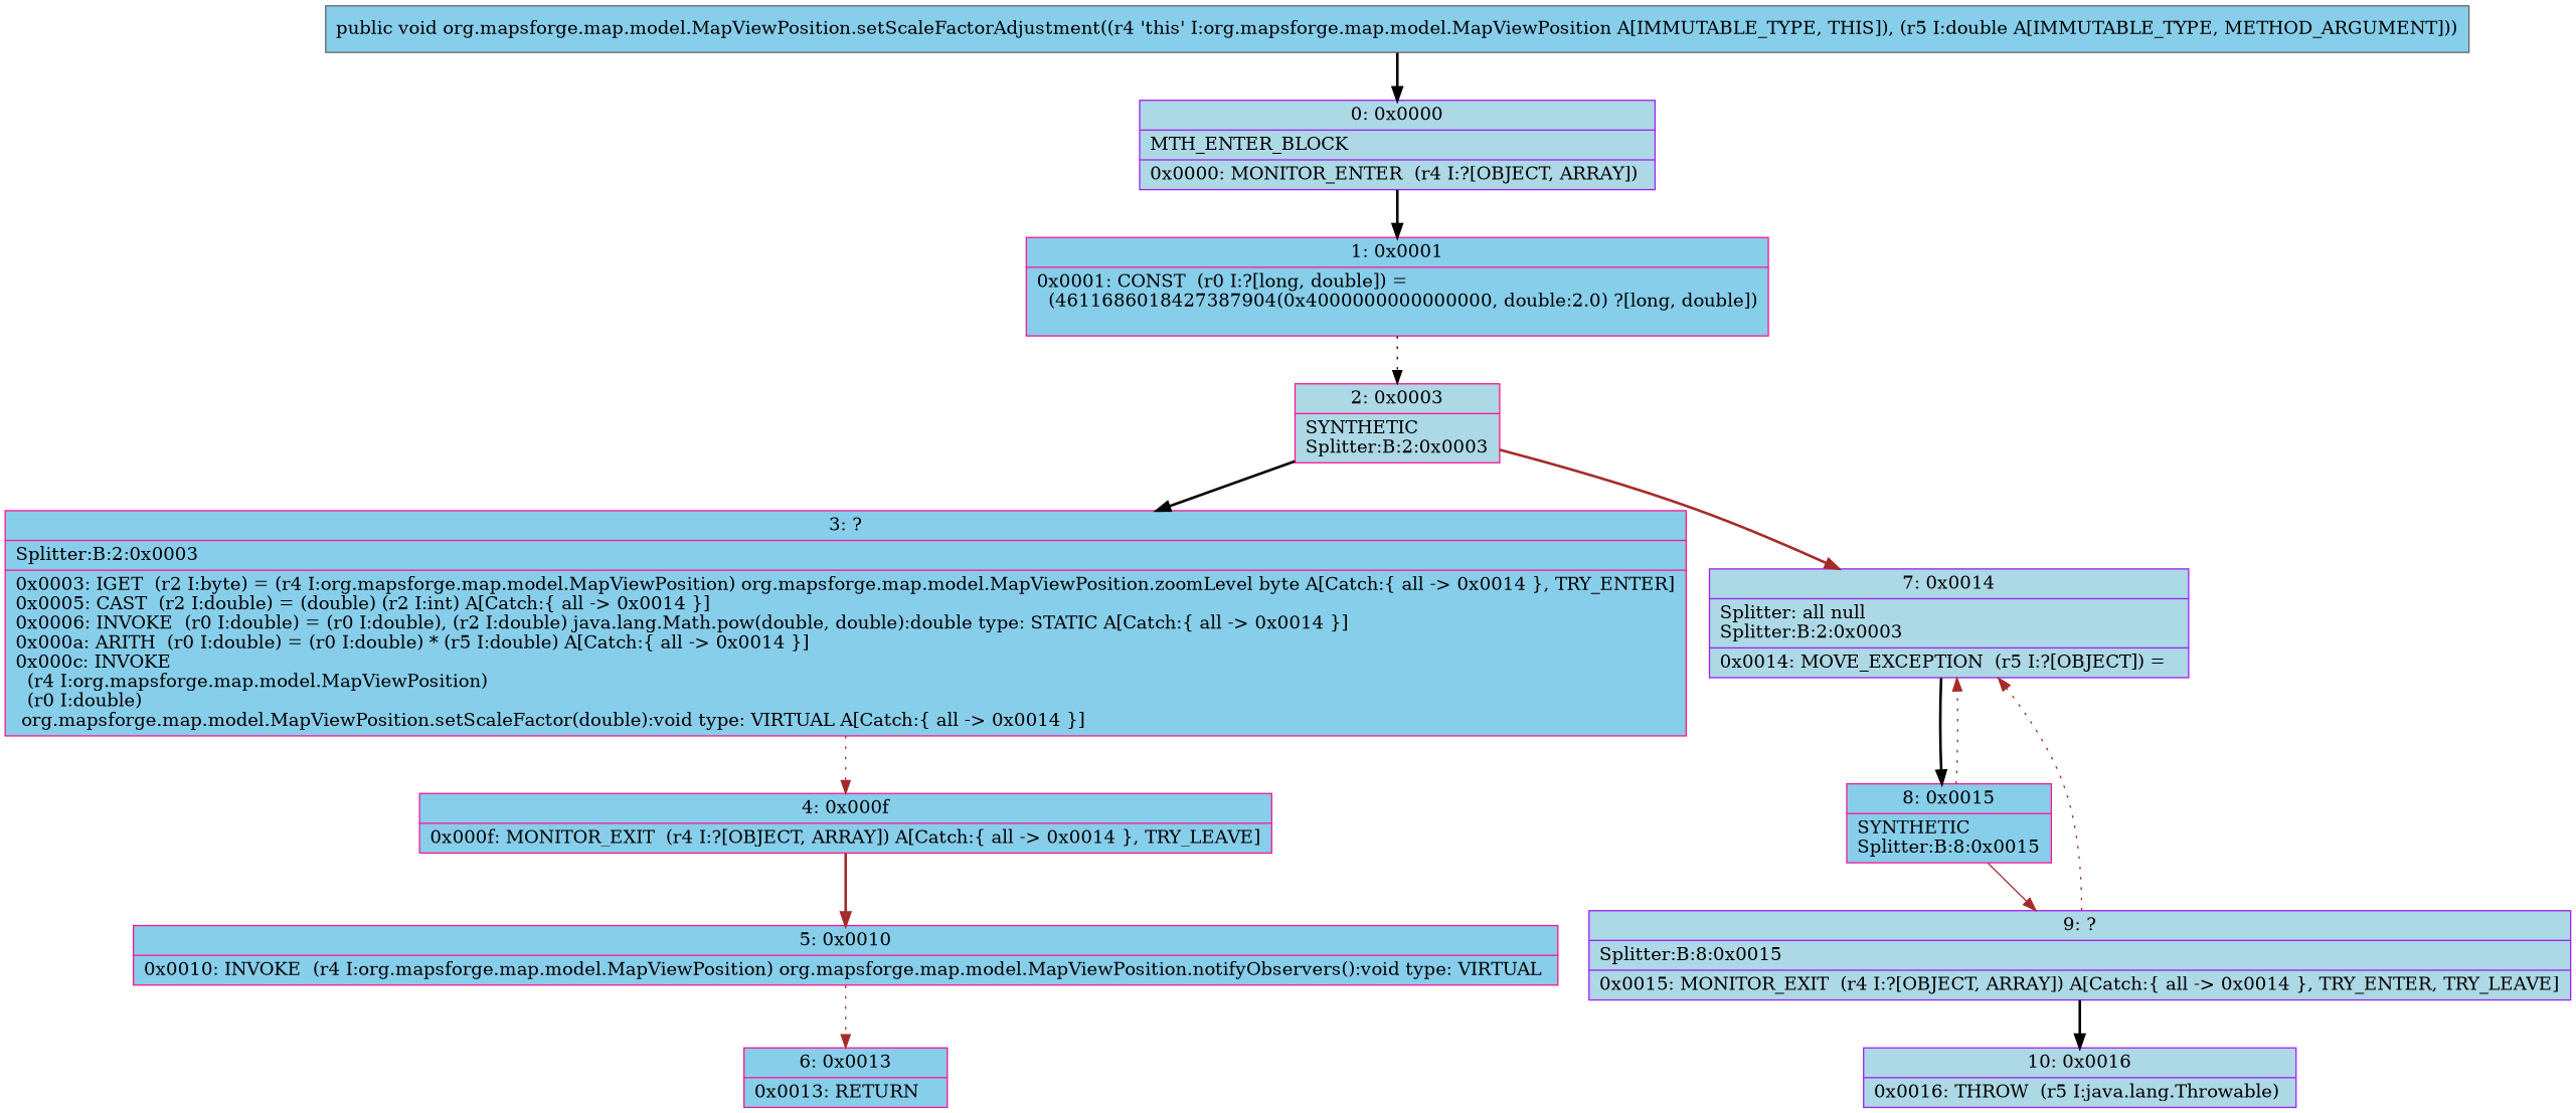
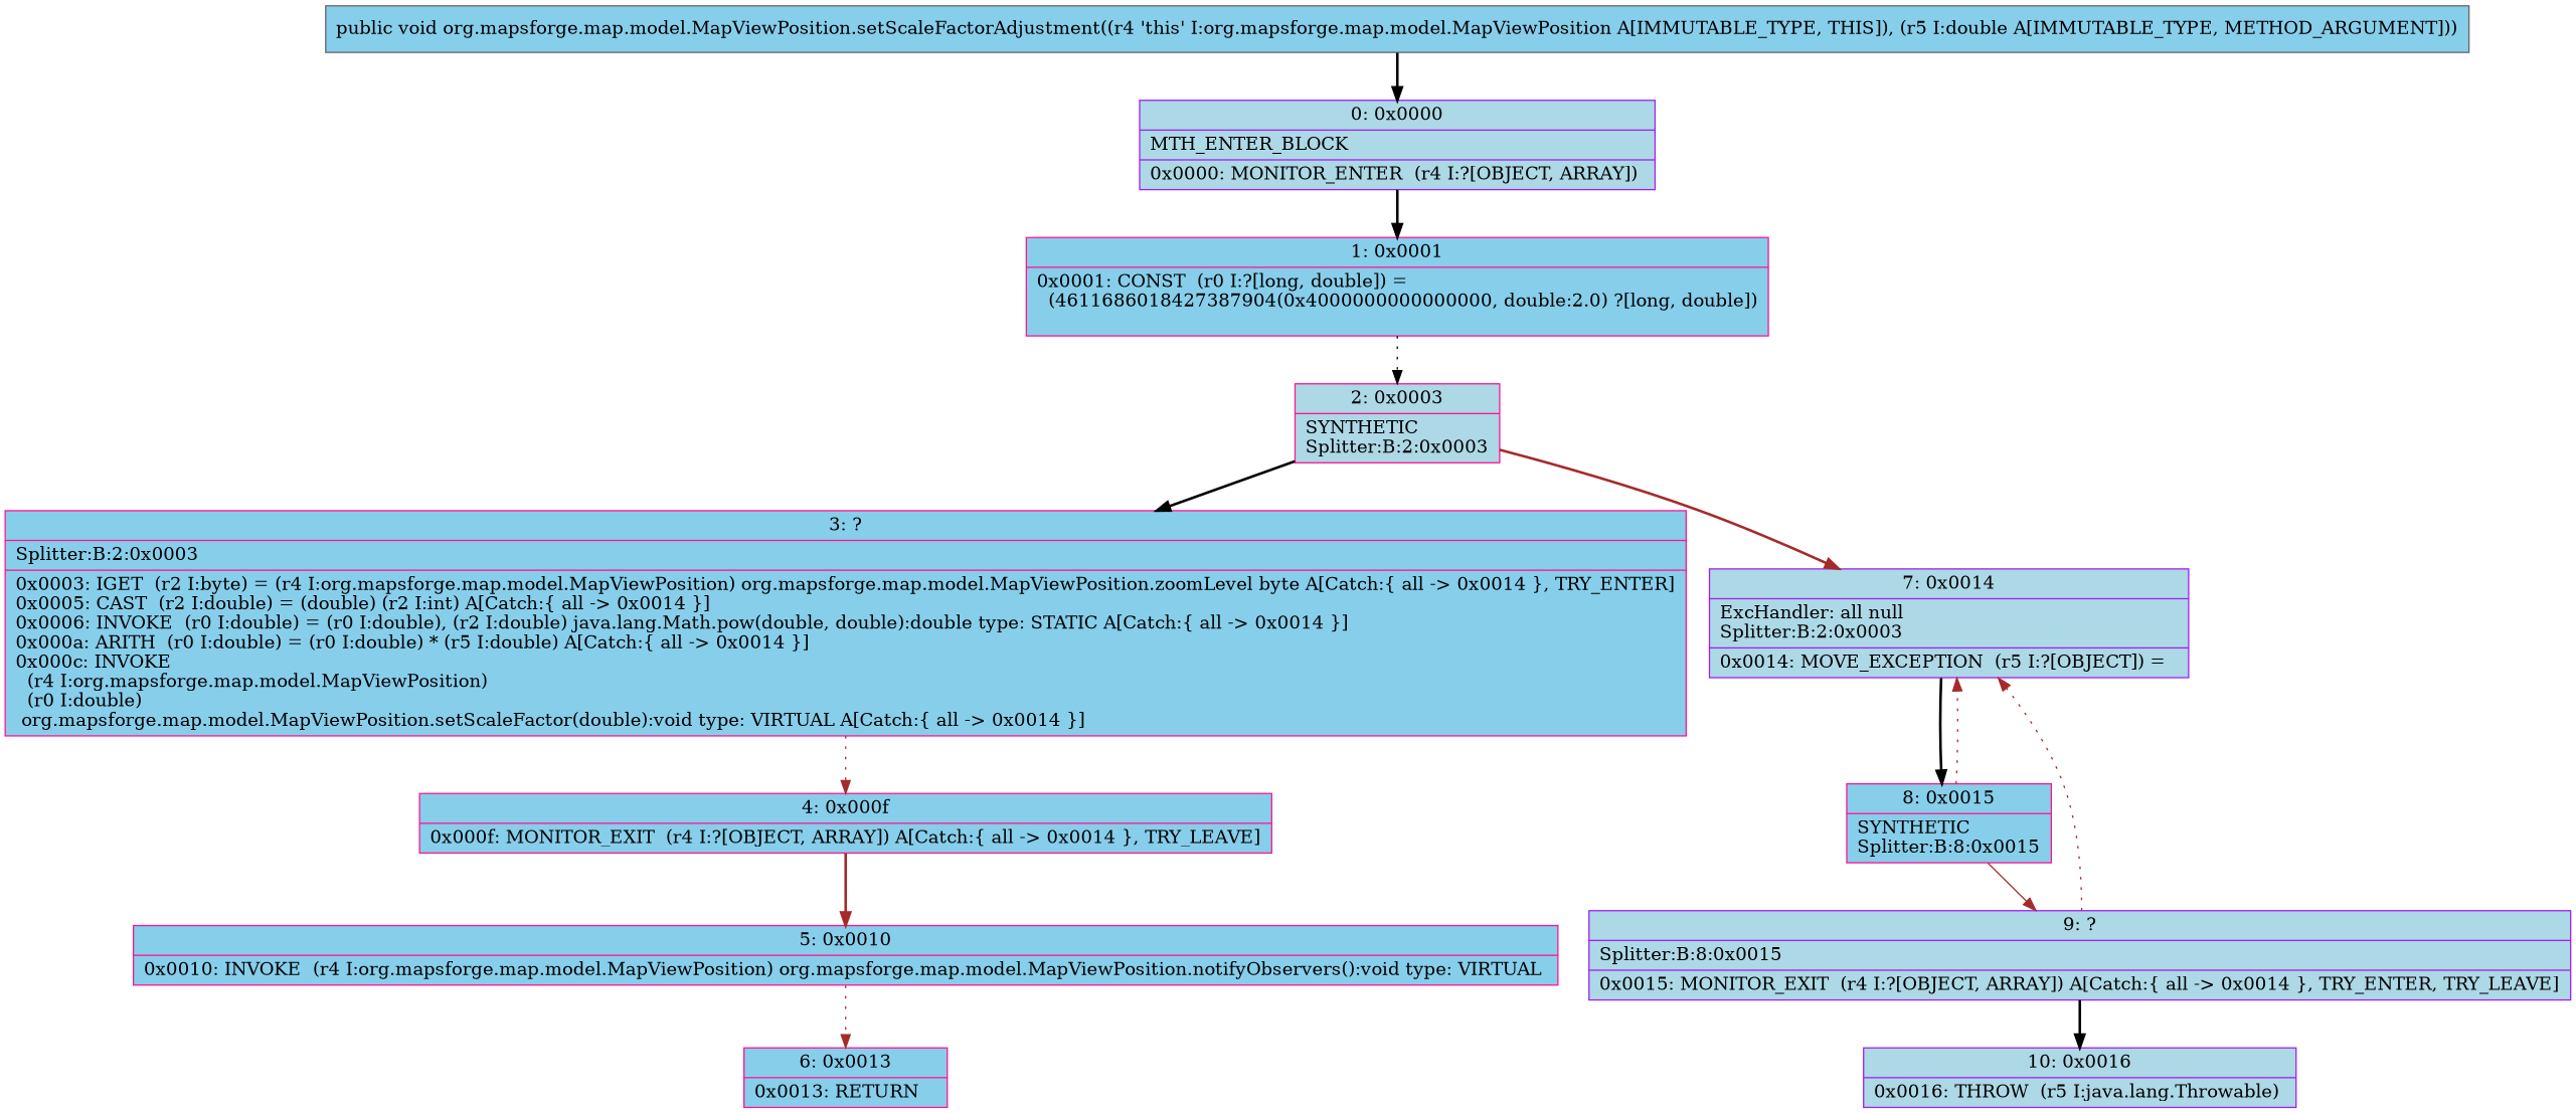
  digraph {
    node [color=deeppink fillcolor=skyblue shape=record style=filled]
    edge [color=brown style=bold]
    n1 [color=purple fillcolor=lightblue label="{0\:\ 0x0000|MTH_ENTER_BLOCK\l|0x0000: MONITOR_ENTER  (r4 I:?[OBJECT, ARRAY]) \l}"]
    n2 [label="{1\:\ 0x0001|0x0001: CONST  (r0 I:?[long, double]) = \l  (4611686018427387904(0x4000000000000000, double:2.0) ?[long, double])\l \l}"]
    n3 [fillcolor=lightblue label="{2\:\ 0x0003|SYNTHETIC\lSplitter:B:2:0x0003\l}"]
    n4 [label="{3\:\ ?|Splitter:B:2:0x0003\l|0x0003: IGET  (r2 I:byte) = (r4 I:org.mapsforge.map.model.MapViewPosition) org.mapsforge.map.model.MapViewPosition.zoomLevel byte A[Catch:\{ all \-\> 0x0014 \}, TRY_ENTER]\l0x0005: CAST  (r2 I:double) = (double) (r2 I:int) A[Catch:\{ all \-\> 0x0014 \}]\l0x0006: INVOKE  (r0 I:double) = (r0 I:double), (r2 I:double) java.lang.Math.pow(double, double):double type: STATIC A[Catch:\{ all \-\> 0x0014 \}]\l0x000a: ARITH  (r0 I:double) = (r0 I:double) * (r5 I:double) A[Catch:\{ all \-\> 0x0014 \}]\l0x000c: INVOKE  \l  (r4 I:org.mapsforge.map.model.MapViewPosition)\l  (r0 I:double)\l org.mapsforge.map.model.MapViewPosition.setScaleFactor(double):void type: VIRTUAL A[Catch:\{ all \-\> 0x0014 \}]\l}"]
-   n5 [color=purple fillcolor=lightblue label="{7\:\ 0x0014|Splitter: all null\lSplitter:B:2:0x0003\l|0x0014: MOVE_EXCEPTION  (r5 I:?[OBJECT]) =  \l}"]
+   n5 [color=purple fillcolor=lightblue label="{7\:\ 0x0014|ExcHandler: all null\lSplitter:B:2:0x0003\l|0x0014: MOVE_EXCEPTION  (r5 I:?[OBJECT]) =  \l}"]
    n6 [label="{4\:\ 0x000f|0x000f: MONITOR_EXIT  (r4 I:?[OBJECT, ARRAY]) A[Catch:\{ all \-\> 0x0014 \}, TRY_LEAVE]\l}"]
    n7 [label="{8\:\ 0x0015|SYNTHETIC\lSplitter:B:8:0x0015\l}"]
    n8 [label="{5\:\ 0x0010|0x0010: INVOKE  (r4 I:org.mapsforge.map.model.MapViewPosition) org.mapsforge.map.model.MapViewPosition.notifyObservers():void type: VIRTUAL \l}"]
    n9 [label="{6\:\ 0x0013|0x0013: RETURN   \l}"]
    n10 [color=purple fillcolor=lightblue label="{9\:\ ?|Splitter:B:8:0x0015\l|0x0015: MONITOR_EXIT  (r4 I:?[OBJECT, ARRAY]) A[Catch:\{ all \-\> 0x0014 \}, TRY_ENTER, TRY_LEAVE]\l}"]
    n11 [color=purple fillcolor=lightblue label="{10\:\ 0x0016|0x0016: THROW  (r5 I:java.lang.Throwable) \l}"]
    n12 [color=gray40 label="{public void org.mapsforge.map.model.MapViewPosition.setScaleFactorAdjustment((r4 'this' I:org.mapsforge.map.model.MapViewPosition A[IMMUTABLE_TYPE, THIS]), (r5 I:double A[IMMUTABLE_TYPE, METHOD_ARGUMENT])) }"]
    n1 -> n2 [color=black]
    n2 -> n3 [color=black style=dotted]
    n3 -> n4 [color=black]
    n3 -> n5
    n4 -> n6 [style=dotted]
    n5 -> n7 [color=black]
    n6 -> n8
    n7 -> n5 [style=dotted]
    n7 -> n10 [style=solid]
    n8 -> n9 [style=dotted]
    n10 -> n5 [style=dotted]
    n10 -> n11 [color=black]
    n12 -> n1 [color=black]
  }
